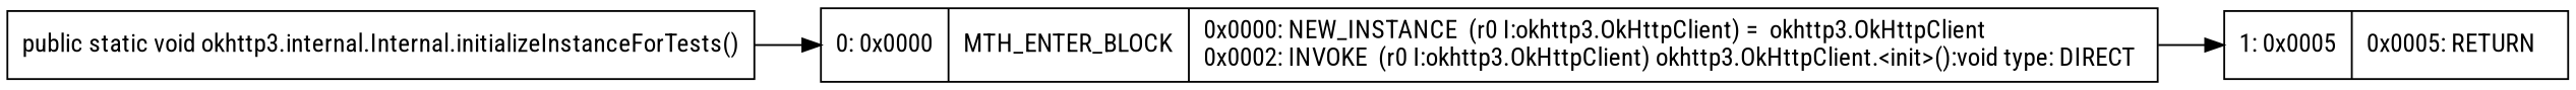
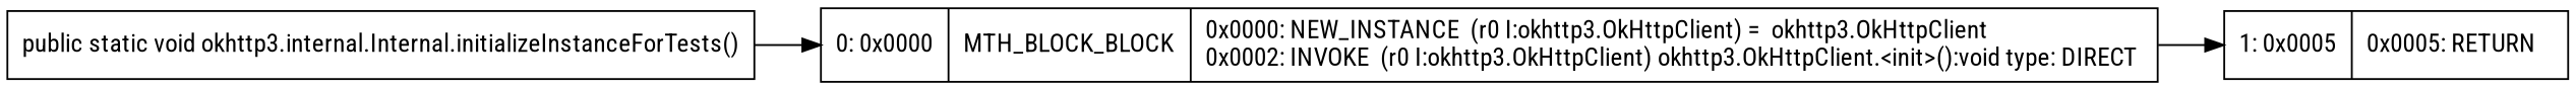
  digraph {
    rankdir=LR
    fontname="Roboto Condensed"
    node [shape=record fontname="Roboto Condensed"]
    edge [fontname="Roboto Condensed"]
-   n1 [label="{0\:\ 0x0000|MTH_ENTER_BLOCK\l|0x0000: NEW_INSTANCE  (r0 I:okhttp3.OkHttpClient) =  okhttp3.OkHttpClient \l0x0002: INVOKE  (r0 I:okhttp3.OkHttpClient) okhttp3.OkHttpClient.\<init\>():void type: DIRECT \l}"]
+   n1 [label="{0\:\ 0x0000|MTH_BLOCK_BLOCK\l|0x0000: NEW_INSTANCE  (r0 I:okhttp3.OkHttpClient) =  okhttp3.OkHttpClient \l0x0002: INVOKE  (r0 I:okhttp3.OkHttpClient) okhttp3.OkHttpClient.\<init\>():void type: DIRECT \l}"]
    n2 [label="{1\:\ 0x0005|0x0005: RETURN   \l}"]
    n3 [label="{public static void okhttp3.internal.Internal.initializeInstanceForTests() }"]
    n1 -> n2
    n3 -> n1
  }
